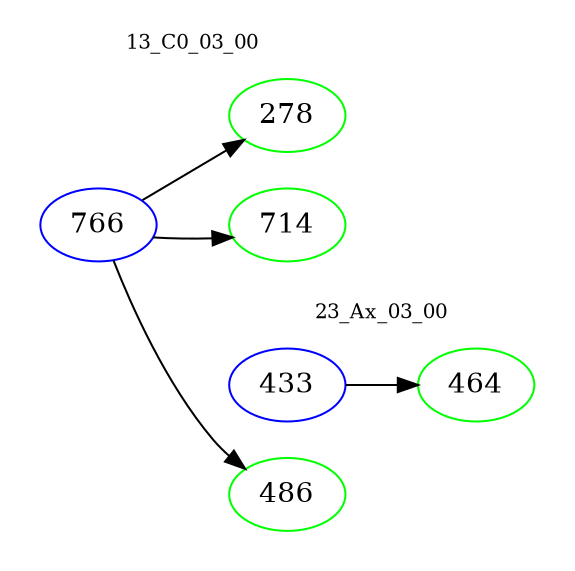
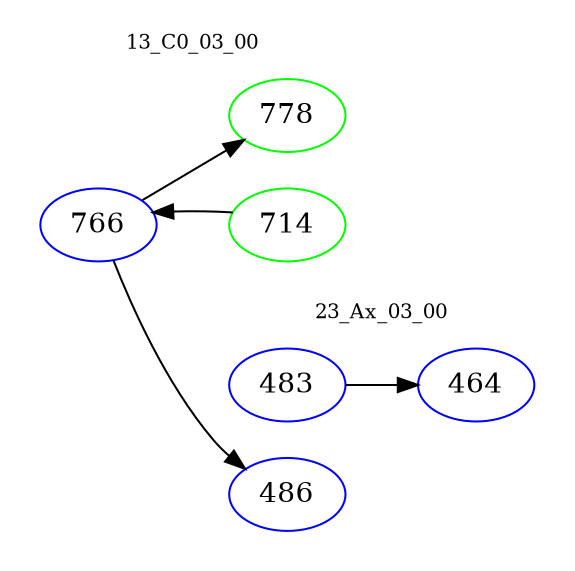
  digraph {
    rankdir=LR
    node [color=green]
    edge [color=black]
-   n1 [color=blue label=433]
-   n2 [label=464]
-   n3 [label=486]
+   n1 [color=blue label=483]
+   n2 [color=blue label=464]
+   n3 [color=blue label=486]
    n4 [color=blue label=766]
    n5 [label=714]
-   n6 [label=278]
+   n6 [label=778]
    subgraph cluster_1 {
      color=white
      fontsize=10
      label="23_Ax_03_00"
      n1
      n2
      n3
    }
    subgraph cluster_2 {
      color=white
      fontsize=10
      label="13_C0_03_00"
      n4
      n5
      n6
    }
    n1 -> n2
    n4 -> n3
-   n4 -> n5
+   n5 -> n4
    n4 -> n6
  }
